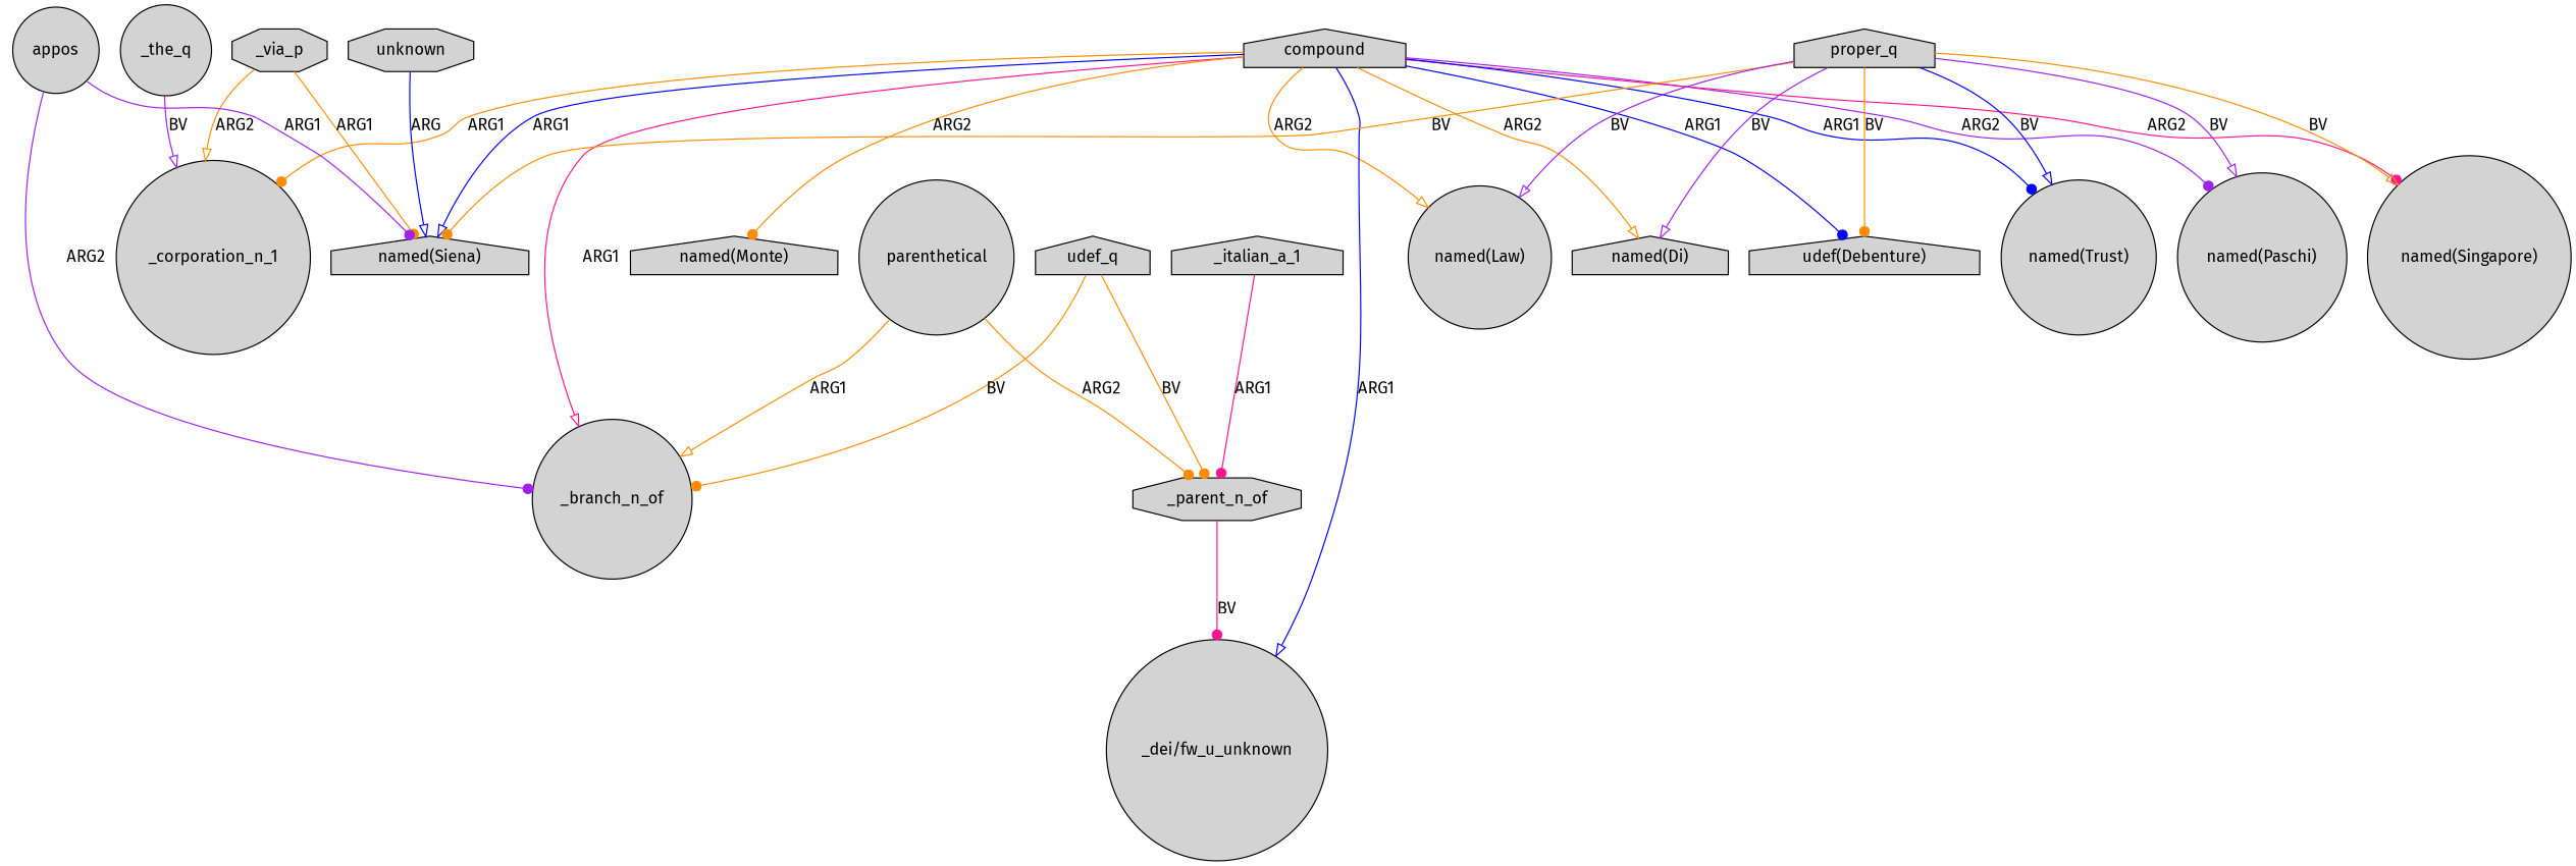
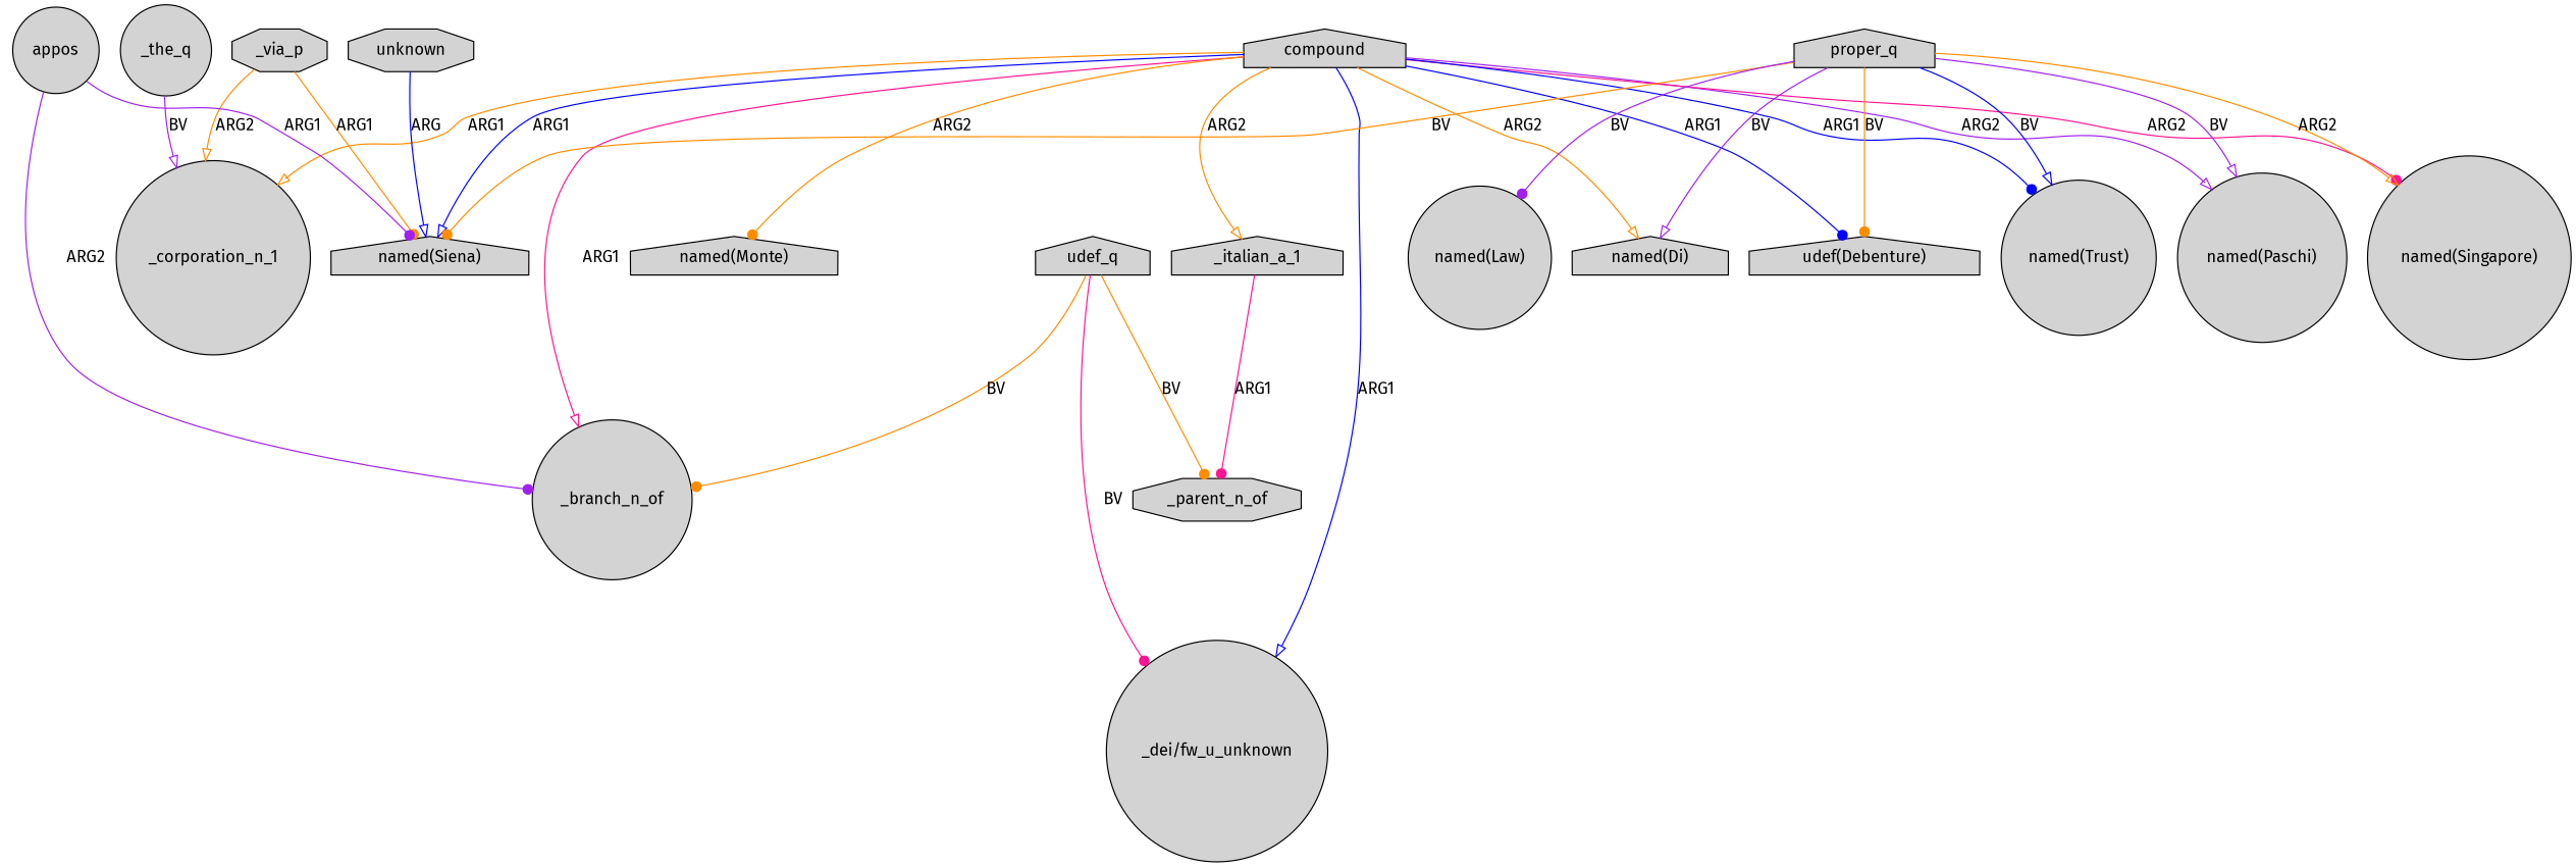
  digraph {
    fontname="Fira Sans"
    node [fontname="Fira Sans" shape=circle style=filled]
    edge [arrowhead=dot color=darkorange fontname="Fira Sans"]
    _via_p [shape=octagon]
    _corporation_n_1
    "named(Siena)" [shape=house]
    compound [shape=house]
    n5 [label="udef(Debenture)" shape=house]
    _branch_n_of
    "named(Monte)" [shape=house]
    "named(Paschi)"
    "named(Singapore)"
    "named(Trust)"
    "named(Law)"
    "_dei/fw_u_unknown"
    "named(Di)" [shape=house]
    udef_q [shape=house]
    _parent_n_of [shape=octagon]
    appos
    proper_q [shape=house]
    _the_q
    _italian_a_1 [shape=house]
-   parenthetical
    unknown [shape=octagon]
    _via_p -> _corporation_n_1 [arrowhead=onormal label=ARG2]
    _via_p -> "named(Siena)" [label=ARG1]
-   compound -> _corporation_n_1 [label=ARG1]
+   compound -> _corporation_n_1 [arrowhead=onormal label=ARG1]
    compound -> "named(Siena)" [arrowhead=onormal color=blue label=ARG1]
    compound -> n5 [color=blue label=ARG1]
    compound -> _branch_n_of [arrowhead=onormal color=deeppink label=ARG1]
    compound -> "named(Monte)" [label=ARG2]
-   compound -> "named(Paschi)" [color=purple label=ARG2]
+   compound -> "named(Paschi)" [arrowhead=onormal color=purple label=ARG2]
    compound -> "named(Singapore)" [color=deeppink label=ARG2]
    compound -> "named(Trust)" [color=blue label=ARG1]
-   compound -> "named(Law)" [arrowhead=onormal label=ARG2]
+   compound -> _italian_a_1 [arrowhead=onormal label=ARG2]
    compound -> "_dei/fw_u_unknown" [arrowhead=onormal color=blue label=ARG1]
    compound -> "named(Di)" [arrowhead=onormal label=ARG2]
    udef_q -> _branch_n_of [label=BV]
-   _parent_n_of -> "_dei/fw_u_unknown" [color=deeppink label=BV]
+   udef_q -> "_dei/fw_u_unknown" [color=deeppink label=BV]
    udef_q -> _parent_n_of [label=BV]
    appos -> "named(Siena)" [color=purple label=ARG1]
    appos -> _branch_n_of [color=purple label=ARG2]
    proper_q -> "named(Siena)" [label=BV]
    proper_q -> n5 [label=BV]
    proper_q -> "named(Paschi)" [arrowhead=onormal color=purple label=BV]
-   proper_q -> "named(Singapore)" [arrowhead=onormal label=BV]
+   proper_q -> "named(Singapore)" [arrowhead=onormal label=ARG2]
    proper_q -> "named(Trust)" [arrowhead=onormal color=blue label=BV]
-   proper_q -> "named(Law)" [arrowhead=onormal color=purple label=BV]
+   proper_q -> "named(Law)" [color=purple label=BV]
    proper_q -> "named(Di)" [arrowhead=onormal color=purple label=BV]
    _the_q -> _corporation_n_1 [arrowhead=onormal color=purple label=BV]
    _italian_a_1 -> _parent_n_of [color=deeppink label=ARG1]
-   parenthetical -> _branch_n_of [arrowhead=onormal label=ARG1]
-   parenthetical -> _parent_n_of [label=ARG2]
    unknown -> "named(Siena)" [arrowhead=onormal color=blue label=ARG]
  }
